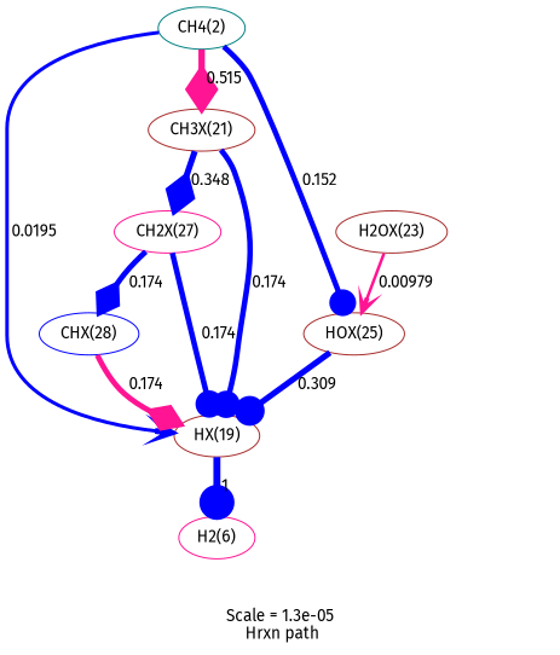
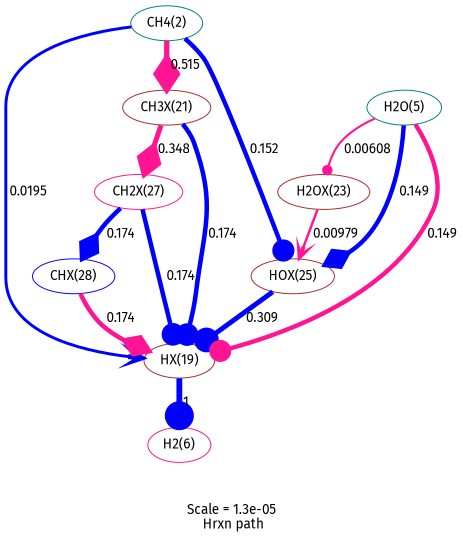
  digraph {
    fontname="Fira Sans"
    label="Scale = 1.3e-05\l Hrxn path"
    node [color=brown fontname="Fira Sans"]
    edge [arrowhead=dot arrowsize=2.34 color=blue fontname="Fira Sans" penwidth=4.68]
    n1 [color=teal label="CH4(2)"]
    n2 [label="HX(19)"]
    n3 [label="HOX(25)"]
    n4 [label="CH3X(21)"]
    n5 [color=deeppink label="H2(6)"]
    n6 [color=deeppink label="CH2X(27)"]
    n7 [color=blue label="CHX(28)"]
+   n8 [color=teal label="H2O(5)"]
    n9 [label="H2OX(23)"]
    n1 -> n2 [arrowhead=vee arrowsize=1.51 label=" 0.0195" penwidth=3.03]
    n1 -> n3 [arrowsize=2.29 label=" 0.152" penwidth=4.58]
    n1 -> n4 [arrowhead=diamond arrowsize=2.75 color=deeppink label=" 0.515" penwidth=5.5]
    n2 -> n5 [arrowsize=3 label=" 1" penwidth=6]
    n3 -> n2 [arrowsize=2.56 label=" 0.309" penwidth=5.11]
    n4 -> n2 [label=" 0.174"]
-   n4 -> n6 [arrowhead=diamond arrowsize=2.6 label=" 0.348" penwidth=5.2]
+   n4 -> n6 [arrowhead=diamond arrowsize=2.6 color=deeppink label=" 0.348" penwidth=5.2]
    n6 -> n2 [label=" 0.174"]
    n6 -> n7 [arrowhead=diamond label=" 0.174"]
    n7 -> n2 [arrowhead=diamond color=deeppink label=" 0.174"]
+   n8 -> n2 [arrowsize=2.28 color=deeppink label=" 0.149" penwidth=4.56]
+   n8 -> n3 [arrowhead=diamond arrowsize=2.28 label=" 0.149" penwidth=4.56]
+   n8 -> n9 [arrowsize=1.07 color=deeppink label=" 0.00608" penwidth=2.15]
    n9 -> n3 [arrowhead=vee arrowsize=1.25 color=deeppink label=" 0.00979" penwidth=2.51]
  }
